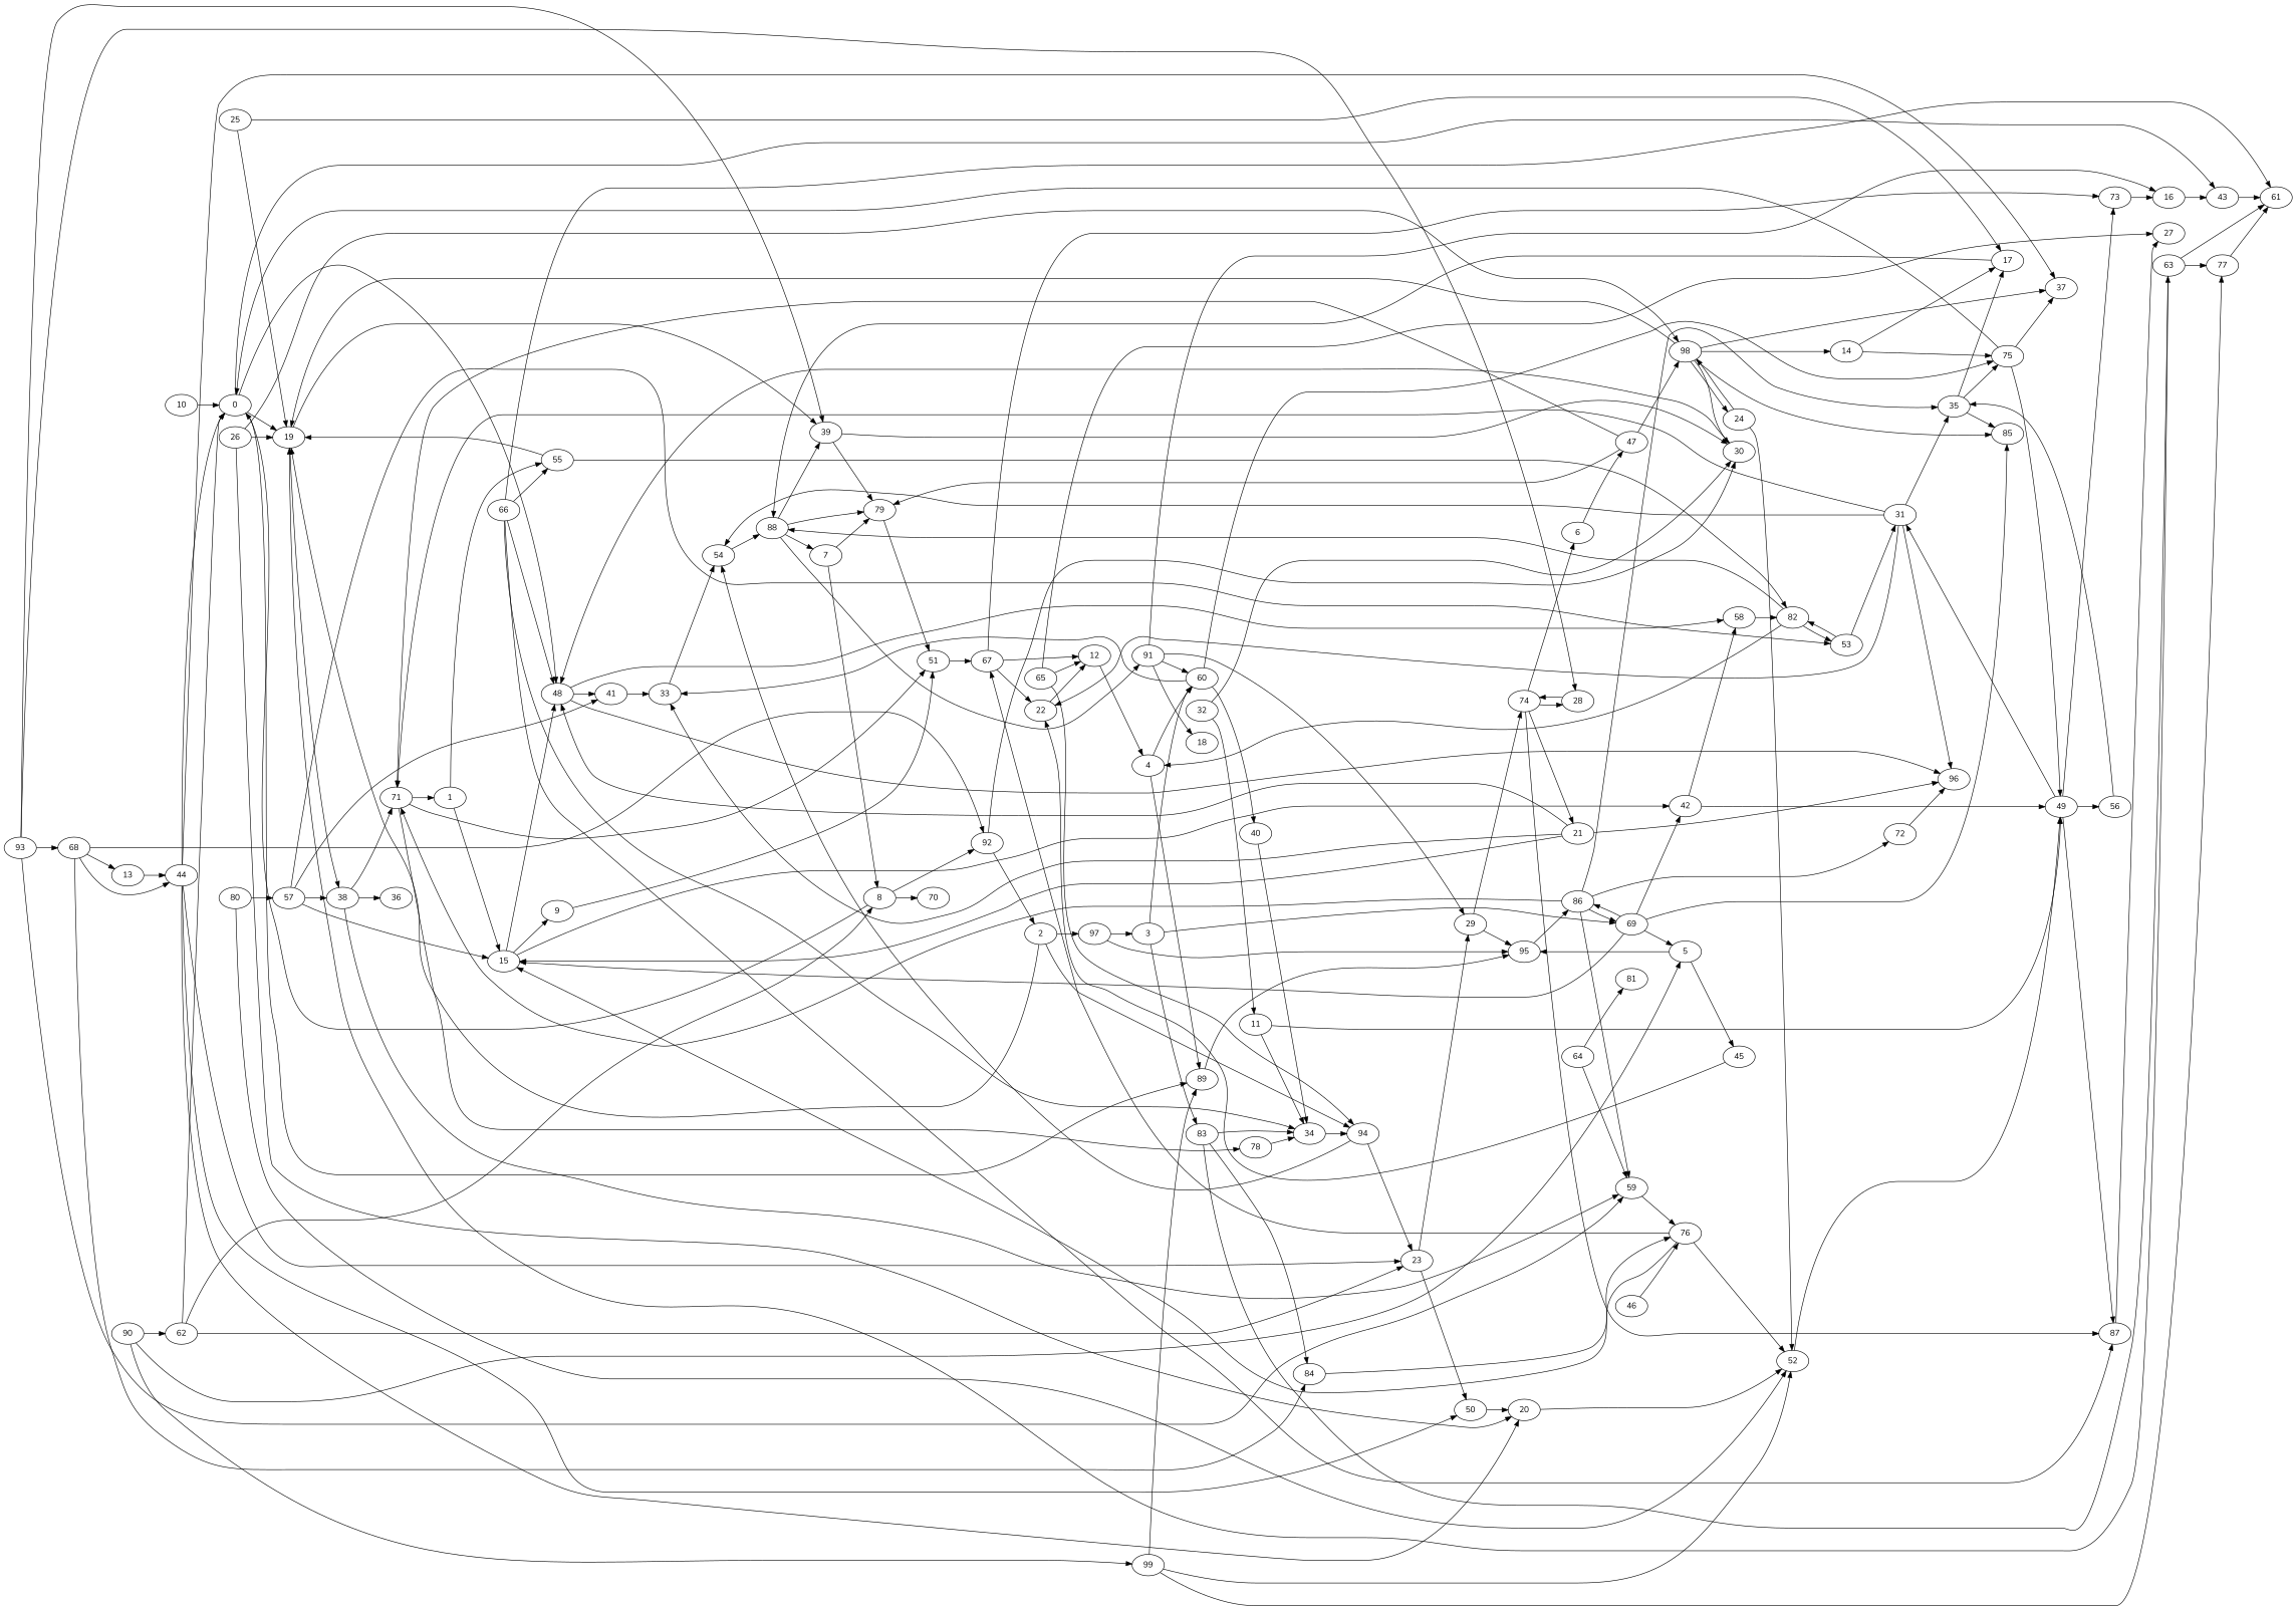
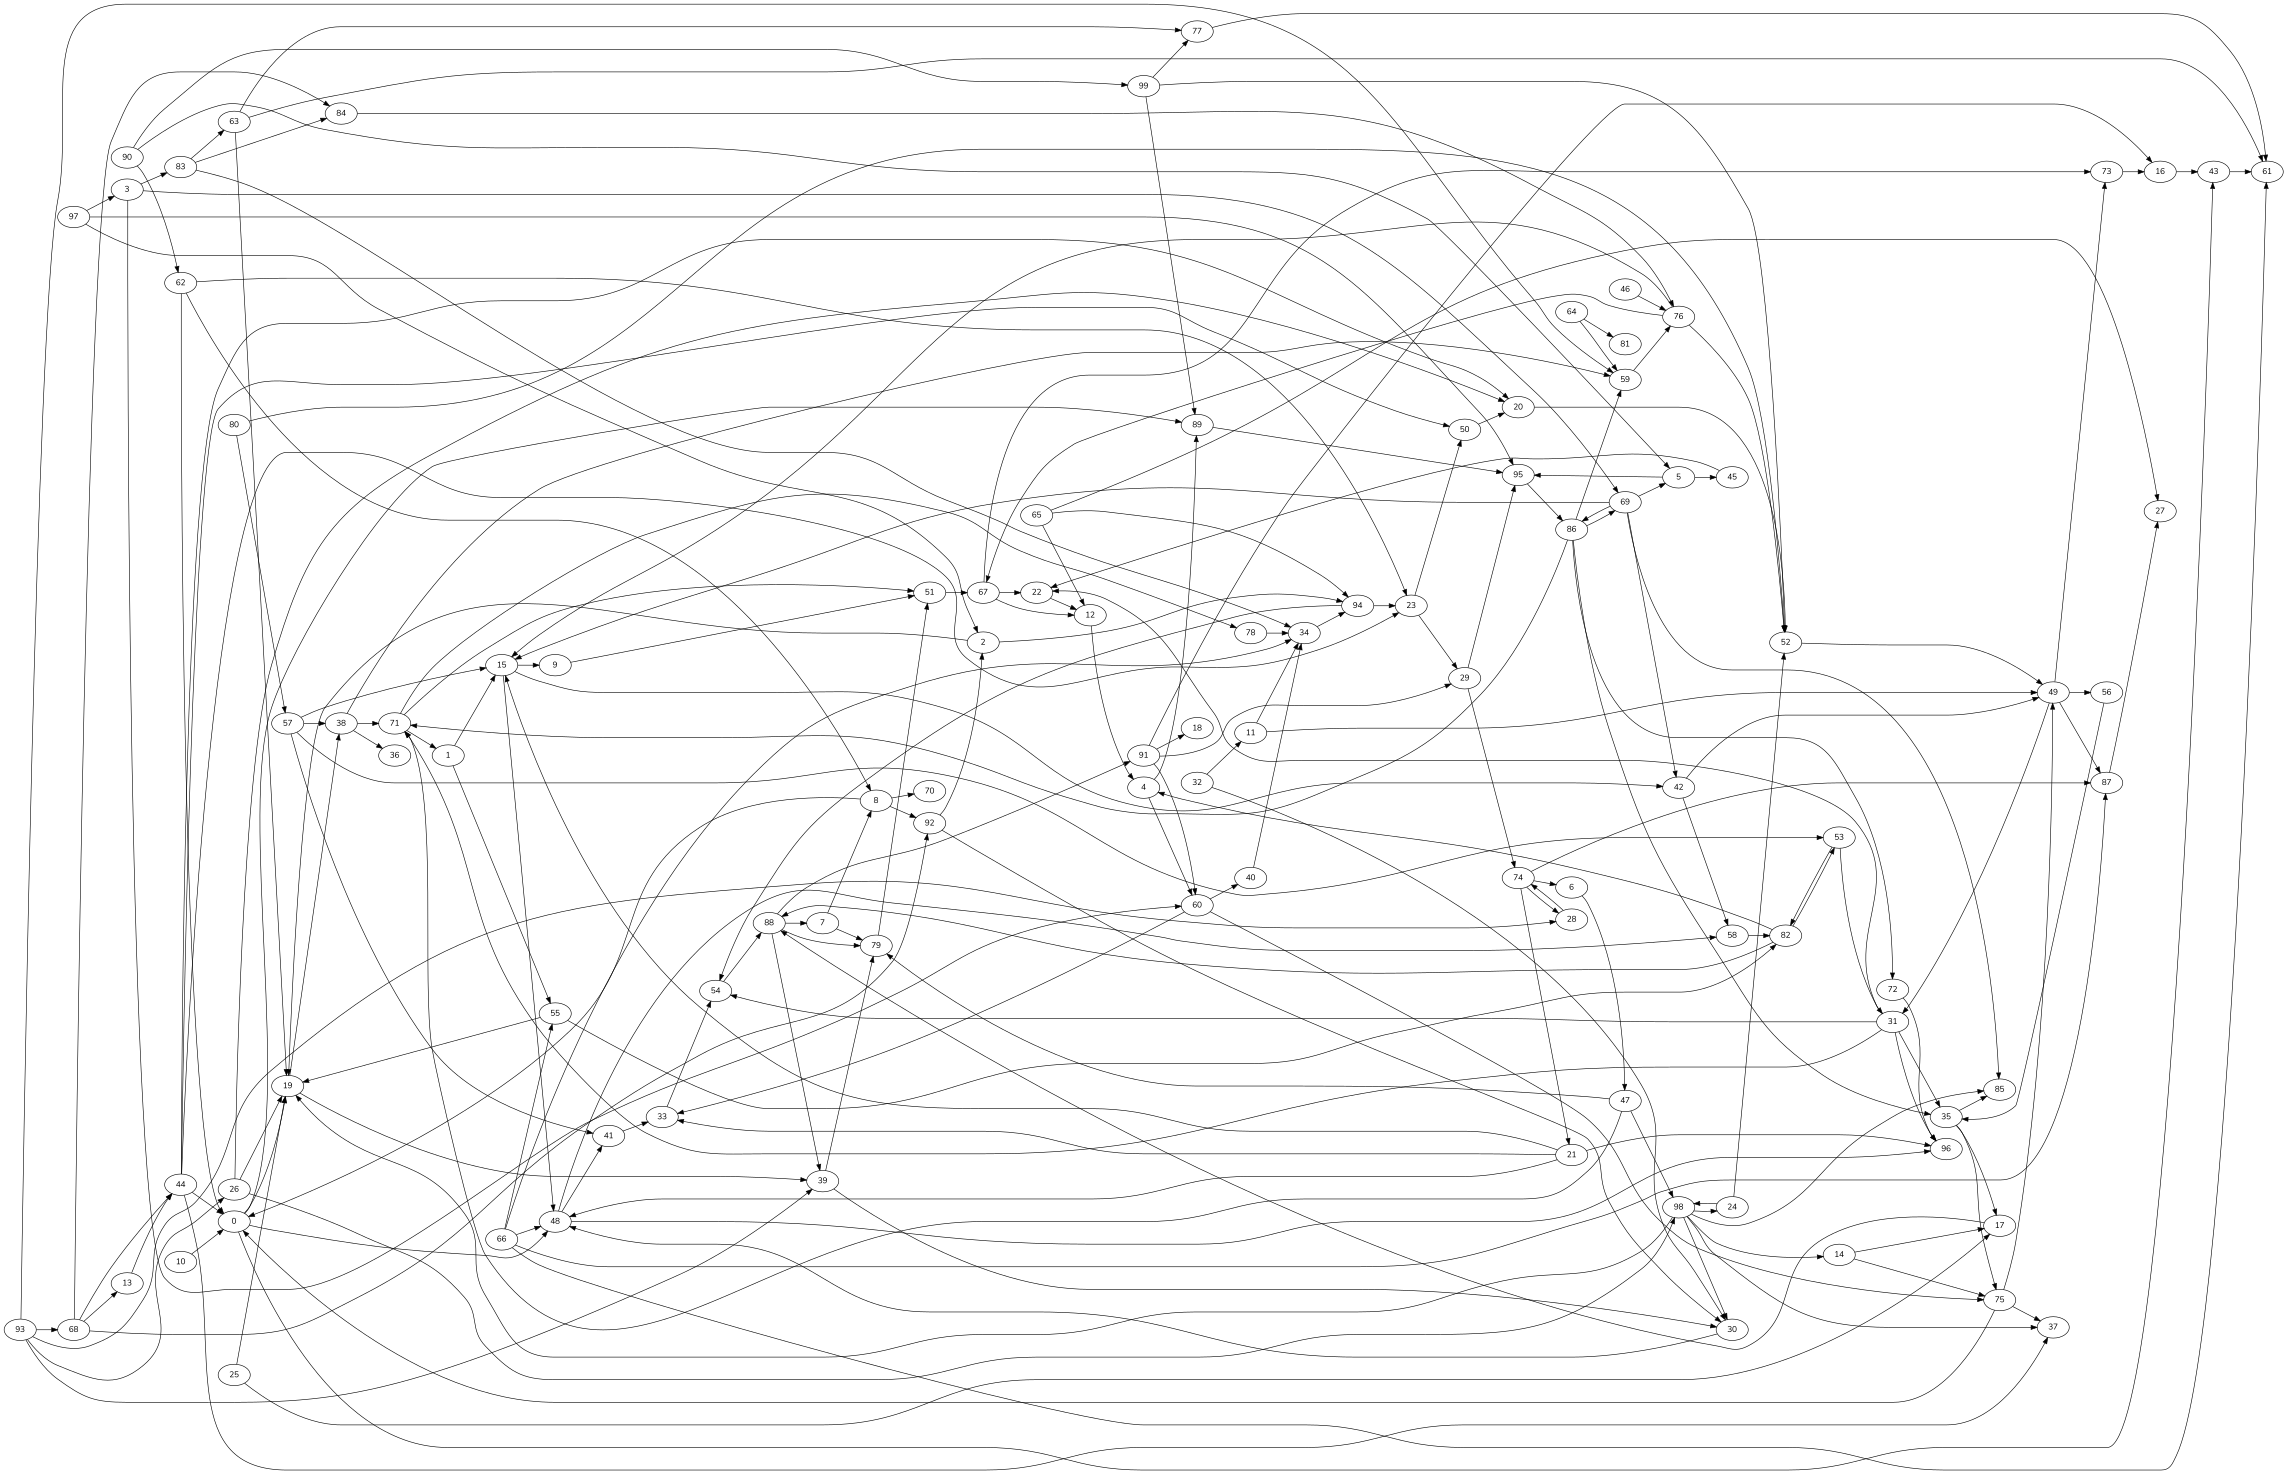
  strict digraph {
    fontname=Nunito
    rankdir=LR
    node [fontname=Nunito]
    edge [fontname=Nunito weight=9]
    0
    19
    43
    48
    89
    38
    39
    61
    96
    41
    58
    95
    1
    15
    55
    9
    42
    82
    2
    94
    97
    23
    54
    3
    60
    69
    83
    75
    33
    40
    5
    85
    86
    34
    63
    84
    4
    45
    22
    6
    47
    79
    98
    71
    7
    8
    92
    70
    51
    30
    67
    10
    11
    49
    31
    56
    73
    87
    12
    13
    44
    20
    50
    37
    14
    17
    88
    16
    91
    36
    59
    52
    21
    29
    74
    24
    25
    26
    28
    35
    78
    32
    76
    46
    27
    53
    57
    62
    77
    64
    81
    65
    66
    68
    72
    80
    18
    90
    99
    93
    0 -> 19 [weight=3]
    0 -> 43 [weight=5]
    0 -> 48 [weight=5]
    0 -> 89 [weight=5]
    19 -> 38 [weight=5]
    19 -> 39 [weight=5]
    43 -> 61 [weight=8]
    48 -> 96 [weight=8]
    48 -> 41 [weight=5]
    48 -> 58 [weight=2]
    89 -> 95 [weight=5]
    38 -> 71 [weight=6]
    38 -> 36 [weight=2]
    38 -> 59 [weight=7]
    39 -> 79 [weight=8]
    39 -> 30 [weight=5]
    41 -> 33
    58 -> 82 [weight=5]
    95 -> 86 [weight=8]
    1 -> 15 [weight=6]
    1 -> 55 [weight=8]
    15 -> 48 [weight=1]
    15 -> 9
    15 -> 42 [weight=5]
    55 -> 19
    55 -> 82 [weight=5]
    9 -> 51 [weight=2]
    42 -> 58 [weight=3]
    42 -> 49
    82 -> 4 [weight=7]
    82 -> 88 [weight=7]
    82 -> 53 [weight=2]
    2 -> 19 [weight=5]
    2 -> 94
-   2 -> 97
+   97 -> 2
    94 -> 23
    94 -> 54 [weight=7]
    97 -> 95
    97 -> 3 [weight=3]
    23 -> 50 [weight=7]
    23 -> 29 [weight=10]
    54 -> 88 [weight=1]
    3 -> 60 [weight=6]
    3 -> 69 [weight=1]
    3 -> 83 [weight=7]
    60 -> 75 [weight=8]
    60 -> 33 [weight=3]
    60 -> 40 [weight=2]
    69 -> 15 [weight=8]
    69 -> 42 [weight=3]
    69 -> 5 [weight=7]
    69 -> 85 [weight=1]
    69 -> 86 [weight=1]
    83 -> 34 [weight=1]
    83 -> 63 [weight=3]
    83 -> 84 [weight=1]
    75 -> 0 [weight=7]
    75 -> 49 [weight=2]
    75 -> 37
    33 -> 54
    40 -> 34 [weight=4]
    5 -> 95
    5 -> 45 [weight=10]
    86 -> 69 [weight=4]
    86 -> 71 [weight=4]
    86 -> 59
    86 -> 35 [weight=2]
    86 -> 72 [weight=8]
    34 -> 94 [weight=10]
    63 -> 19 [weight=4]
    63 -> 61
    63 -> 77 [weight=7]
    84 -> 76 [weight=4]
    4 -> 89 [weight=7]
    4 -> 60 [weight=10]
    45 -> 22 [weight=1]
    22 -> 12 [weight=7]
    6 -> 47 [weight=2]
    47 -> 79 [weight=5]
    47 -> 98 [weight=1]
    47 -> 71 [weight=6]
    79 -> 51 [weight=6]
    98 -> 19
    98 -> 85 [weight=6]
    98 -> 30 [weight=6]
    98 -> 37 [weight=5]
    98 -> 14
    98 -> 24 [weight=10]
    71 -> 1 [weight=8]
    71 -> 51 [weight=1]
    71 -> 78 [weight=3]
    7 -> 79
    7 -> 8 [weight=6]
    8 -> 0 [weight=8]
    8 -> 92 [weight=4]
    8 -> 70
    92 -> 2 [weight=10]
    92 -> 30 [weight=10]
    51 -> 67
    30 -> 48
    67 -> 22 [weight=10]
    67 -> 73 [weight=10]
    67 -> 12 [weight=3]
    10 -> 0 [weight=1]
    11 -> 34 [weight=5]
    11 -> 49 [weight=5]
    49 -> 31 [weight=2]
    49 -> 56 [weight=8]
    49 -> 73 [weight=8]
    49 -> 87 [weight=4]
    31 -> 96 [weight=2]
    31 -> 54 [weight=10]
    31 -> 22 [weight=10]
    31 -> 71 [weight=5]
    31 -> 35 [weight=6]
    56 -> 35 [weight=1]
    73 -> 16
    87 -> 27 [weight=4]
    12 -> 4 [weight=3]
    13 -> 44 [weight=4]
    44 -> 0
    44 -> 23 [weight=5]
    44 -> 20 [weight=2]
    44 -> 50 [weight=7]
    44 -> 37
    20 -> 52 [weight=4]
    50 -> 20 [weight=2]
    14 -> 75 [weight=7]
    14 -> 17 [weight=2]
    17 -> 88 [weight=5]
    88 -> 39 [weight=4]
    88 -> 79 [weight=6]
    88 -> 7 [weight=4]
    88 -> 91
    16 -> 43 [weight=7]
    91 -> 60 [weight=5]
    91 -> 16 [weight=6]
    91 -> 29 [weight=5]
    91 -> 18
    59 -> 76
    52 -> 49 [weight=7]
    21 -> 48
    21 -> 96 [weight=2]
    21 -> 15 [weight=6]
    21 -> 33 [weight=3]
    29 -> 95 [weight=1]
    29 -> 74 [weight=7]
    74 -> 6 [weight=7]
    74 -> 87 [weight=6]
    74 -> 21 [weight=5]
    74 -> 28 [weight=5]
    24 -> 98 [weight=6]
    24 -> 52 [weight=7]
    25 -> 19 [weight=1]
    25 -> 17 [weight=5]
    26 -> 19 [weight=3]
    26 -> 98 [weight=10]
    26 -> 20 [weight=3]
    28 -> 74 [weight=6]
    35 -> 75
    35 -> 85 [weight=8]
    35 -> 17 [weight=2]
    78 -> 34 [weight=8]
    32 -> 30 [weight=7]
    32 -> 11 [weight=6]
    76 -> 15 [weight=2]
    76 -> 67 [weight=6]
    76 -> 52 [weight=3]
    46 -> 76 [weight=3]
    53 -> 82 [weight=2]
    53 -> 31 [weight=3]
    57 -> 38 [weight=6]
    57 -> 41 [weight=1]
    57 -> 15 [weight=8]
    57 -> 53 [weight=8]
    62 -> 0 [weight=1]
    62 -> 23
    62 -> 8 [weight=8]
    77 -> 61 [weight=4]
    64 -> 59 [weight=2]
    64 -> 81
    65 -> 94 [weight=2]
    65 -> 12 [weight=8]
    65 -> 27 [weight=4]
    66 -> 48 [weight=3]
    66 -> 61
    66 -> 55 [weight=7]
    66 -> 34 [weight=3]
    66 -> 87 [weight=6]
    68 -> 84 [weight=3]
    68 -> 92
    68 -> 13 [weight=4]
    68 -> 44 [weight=1]
    72 -> 96
    80 -> 52 [weight=3]
    80 -> 57 [weight=5]
    90 -> 5 [weight=2]
    90 -> 62 [weight=10]
    90 -> 99 [weight=2]
    99 -> 89 [weight=8]
    99 -> 52 [weight=2]
    99 -> 77 [weight=1]
    93 -> 39 [weight=1]
    93 -> 59 [weight=3]
+   93 -> 26 [weight=2]
    93 -> 28 [weight=2]
    93 -> 68 [weight=7]
  }
